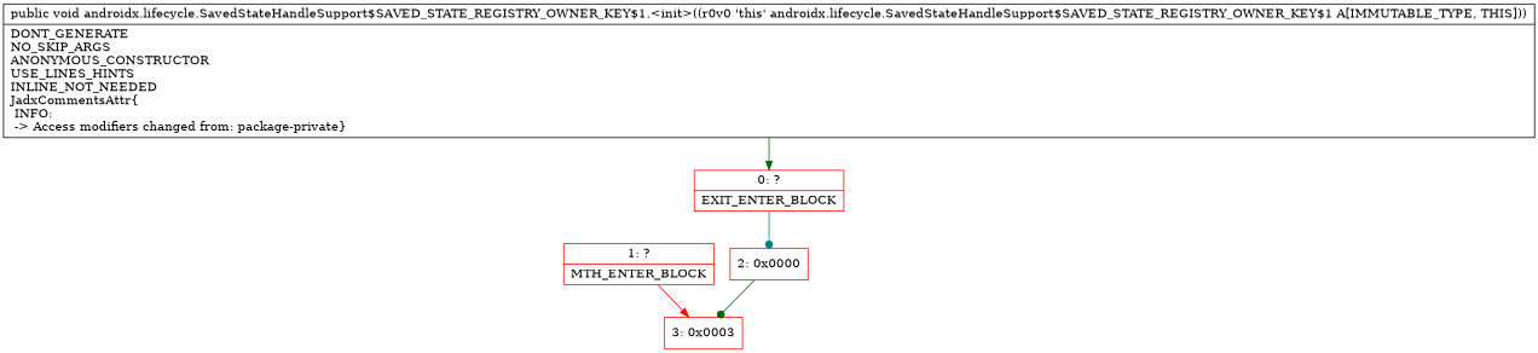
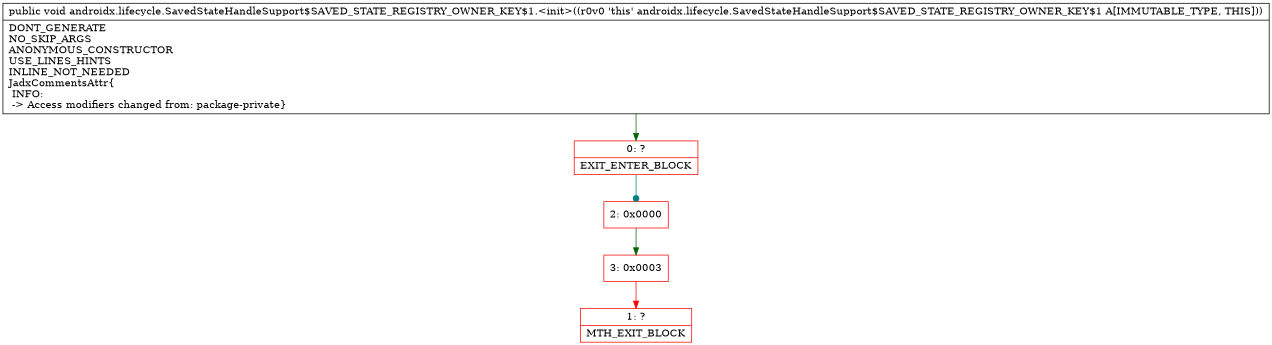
  digraph {
    node [color=red shape=record]
    edge [arrowhead=dot color=darkgreen]
    n1 [label="{0\:\ ?|EXIT_ENTER_BLOCK\l}"]
    n2 [label="{2\:\ 0x0000}"]
    n3 [label="{3\:\ 0x0003}"]
-   n4 [label="{1\:\ ?|MTH_ENTER_BLOCK\l}"]
+   n4 [label="{1\:\ ?|MTH_EXIT_BLOCK\l}"]
    n5 [label="{public void androidx.lifecycle.SavedStateHandleSupport$SAVED_STATE_REGISTRY_OWNER_KEY$1.\<init\>((r0v0 'this' androidx.lifecycle.SavedStateHandleSupport$SAVED_STATE_REGISTRY_OWNER_KEY$1 A[IMMUTABLE_TYPE, THIS]))  | DONT_GENERATE\lNO_SKIP_ARGS\lANONYMOUS_CONSTRUCTOR\lUSE_LINES_HINTS\lINLINE_NOT_NEEDED\lJadxCommentsAttr\{\l INFO: \l \-\> Access modifiers changed from: package\-private\}\l}" color=""]
    subgraph cluster_1 {
      label="R(0)"
    }
    n1 -> n2 [color=teal]
-   n2 -> n3
-   n4 -> n3 [arrowhead=normal color=red]
+   n2 -> n3 [arrowhead=normal]
+   n3 -> n4 [arrowhead=normal color=red]
    n5 -> n1 [arrowhead=normal]
  }
